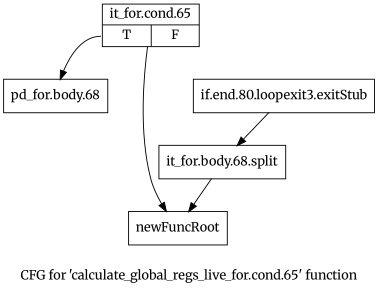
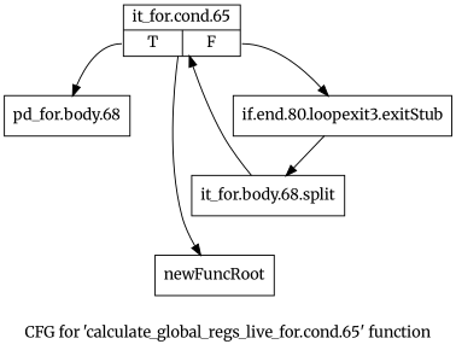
  digraph {
    fontname=Merriweather
    label="CFG for 'calculate_global_regs_live_for.cond.65' function"
    node [fontname=Merriweather shape=record]
    edge [fontname=Merriweather]
    n1 [label="{newFuncRoot}"]
    n2 [label="{it_for.cond.65|{<s0>T|<s1>F}}"]
    n3 [label="{if.end.80.loopexit3.exitStub}"]
    n4 [label="{pd_for.body.68}"]
    n5 [label="{it_for.body.68.split}"]
    n2 -> n1
+   n2 -> n3 [tailport=s1]
    n2 -> n4 [tailport=s0]
    n3 -> n5
-   n5 -> n1
+   n5 -> n2
  }
